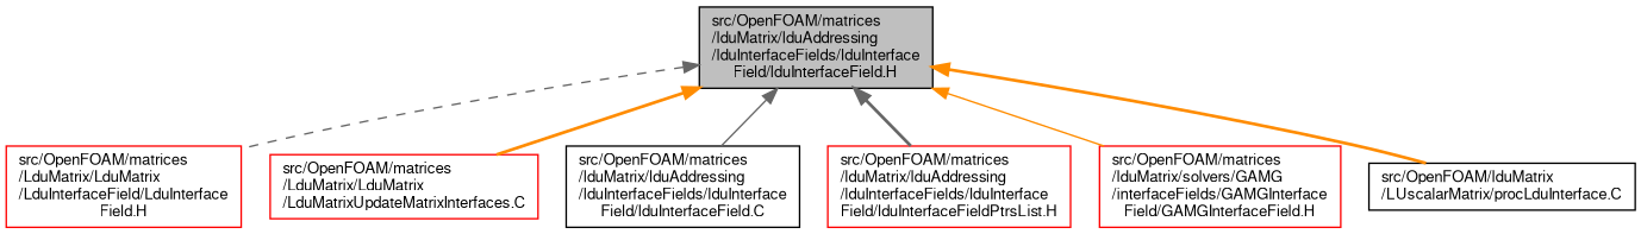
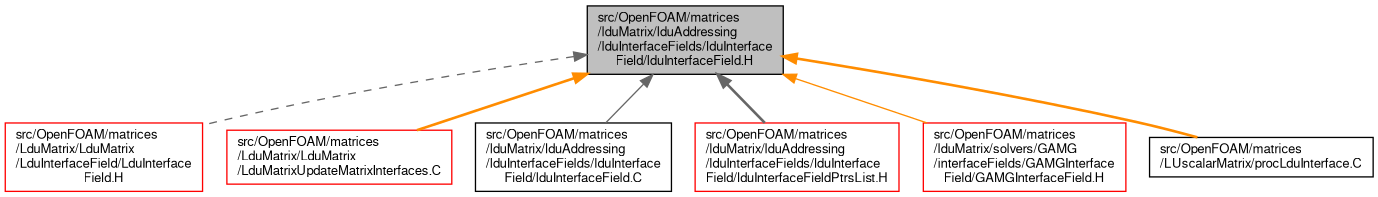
  digraph {
    node [color=red fontname=FreeSans fontsize=10 shape=record]
    edge [color=gray40 dir=back fontname=FreeSans fontsize=10 labelfontname=FreeSans labelfontsize=10 style=bold]
    n1 [color=black fillcolor=grey75 fontcolor=black height=0.2 label="src/OpenFOAM/matrices\l/lduMatrix/lduAddressing\l/lduInterfaceFields/lduInterface\lField/lduInterfaceField.H" style=filled width=0.4]
    n2 [height=0.2 label="src/OpenFOAM/matrices\l/LduMatrix/LduMatrix\l/LduInterfaceField/LduInterface\lField.H" width=0.4]
    n3 [height=0.2 label="src/OpenFOAM/matrices\l/LduMatrix/LduMatrix\l/LduMatrixUpdateMatrixInterfaces.C" width=0.4]
    n4 [color=black height=0.2 label="src/OpenFOAM/matrices\l/lduMatrix/lduAddressing\l/lduInterfaceFields/lduInterface\lField/lduInterfaceField.C" width=0.4]
    n5 [height=0.2 label="src/OpenFOAM/matrices\l/lduMatrix/lduAddressing\l/lduInterfaceFields/lduInterface\lField/lduInterfaceFieldPtrsList.H" width=0.4]
    n6 [height=0.2 label="src/OpenFOAM/matrices\l/lduMatrix/solvers/GAMG\l/interfaceFields/GAMGInterface\lField/GAMGInterfaceField.H" width=0.4]
-   n7 [color=black height=0.2 label="src/OpenFOAM/lduMatrix\l/LUscalarMatrix/procLduInterface.C" width=0.4]
+   n7 [color=black height=0.2 label="src/OpenFOAM/matrices\l/LUscalarMatrix/procLduInterface.C" width=0.4]
    n1 -> n2 [style=dashed]
    n1 -> n3 [color=darkorange]
    n1 -> n4 [style=solid]
    n1 -> n5
    n1 -> n6 [color=darkorange style=solid]
    n1 -> n7 [color=darkorange]
  }
